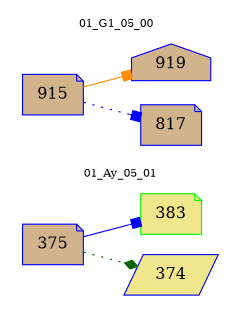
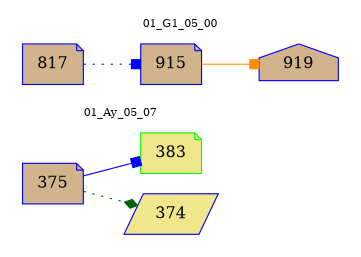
  digraph {
    rankdir=LR
    node [color=blue fillcolor=tan shape=note style=filled]
    edge [arrowhead=box color=blue style=dotted]
    n1 [label=375]
    n2 [fillcolor=khaki label=374 shape=parallelogram]
    n3 [color=green fillcolor=khaki label=383]
    n4 [label=915]
    n5 [label=817]
    n6 [label=919 shape=house]
    subgraph cluster_1 {
      color=white
      fontsize=10
-     label="01_Ay_05_01"
+     label="01_Ay_05_07"
      n1
      n2
      n3
    }
    subgraph cluster_2 {
      color=white
      fontsize=10
      label="01_G1_05_00"
      n4
      n5
      n6
    }
    n1 -> n2 [arrowhead=diamond color=darkgreen]
    n1 -> n3 [style=solid]
-   n4 -> n5
+   n5 -> n4
    n4 -> n6 [color=darkorange style=solid]
  }
